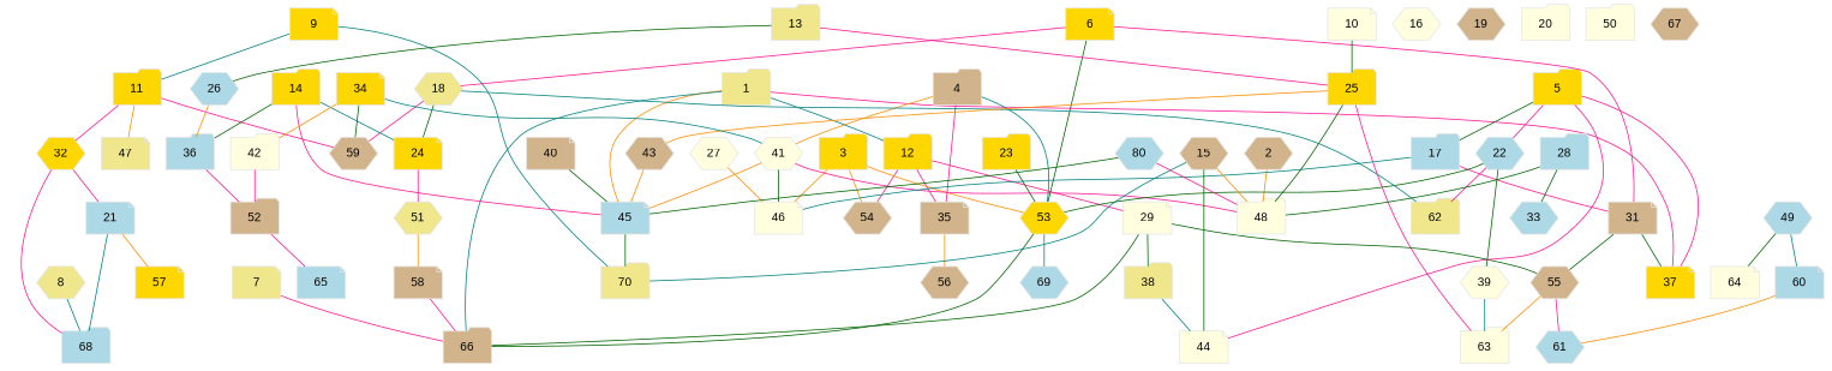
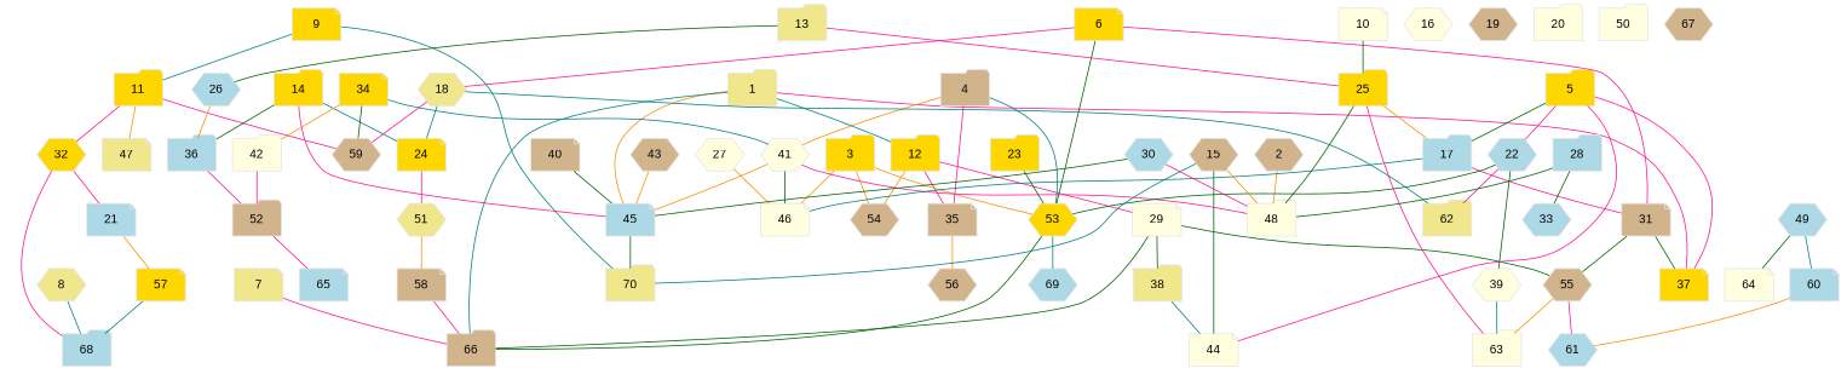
  graph {
    fontname="Liberation Sans"
    node [color=gray90 fillcolor=tan fontname="Liberation Sans" shape=hexagon style=filled]
    edge [color=deeppink fontname="Liberation Sans"]
    1 [fillcolor=khaki shape=folder]
    12 [fillcolor=gold shape=folder]
    37 [fillcolor=gold shape=note]
    45 [fillcolor=lightblue shape=note]
    66 [shape=folder]
    54
    35 [shape=note]
    29 [fillcolor=lightyellow shape=note]
    70 [fillcolor=khaki shape=folder]
    48 [fillcolor=lightyellow shape=folder]
    2
    3 [fillcolor=gold shape=folder]
    46 [fillcolor=lightyellow shape=note]
    53 [fillcolor=gold]
    69 [fillcolor=lightblue]
    4 [shape=folder]
    41 [fillcolor=lightyellow]
    56
    5 [fillcolor=gold shape=folder]
    17 [fillcolor=lightblue shape=folder]
    22 [fillcolor=lightblue]
    44 [fillcolor=lightyellow shape=note]
    31 [shape=note]
    62 [fillcolor=khaki shape=folder]
    39 [fillcolor=lightyellow]
    6 [fillcolor=gold shape=note]
    18 [fillcolor=khaki]
    59
    24 [fillcolor=gold shape=note]
    55
    7 [fillcolor=khaki shape=note]
    8 [fillcolor=khaki]
    68 [fillcolor=lightblue shape=folder]
    9 [fillcolor=gold shape=note]
    11 [fillcolor=gold shape=folder]
    32 [fillcolor=gold]
    47 [fillcolor=khaki shape=note]
    10 [fillcolor=lightyellow shape=note]
    25 [fillcolor=gold shape=folder]
    43
    63 [fillcolor=lightyellow shape=folder]
    21 [fillcolor=lightblue shape=note]
    57 [fillcolor=gold shape=note]
    38 [fillcolor=khaki shape=folder]
    13 [fillcolor=khaki shape=folder]
    26 [fillcolor=lightblue]
    36 [fillcolor=lightblue shape=folder]
    14 [fillcolor=gold shape=folder]
    51 [fillcolor=khaki]
    52 [shape=folder]
    15
    16 [fillcolor=lightyellow]
    19
    20 [fillcolor=lightyellow shape=folder]
    23 [fillcolor=gold shape=folder]
    58 [shape=note]
    27 [fillcolor=lightyellow]
    28 [fillcolor=lightblue shape=folder]
    33 [fillcolor=lightblue]
    61 [fillcolor=lightblue]
-   30 [fillcolor=lightblue label=80]
+   30 [fillcolor=lightblue]
    42 [fillcolor=lightyellow shape=folder]
    34 [fillcolor=gold shape=note]
    65 [fillcolor=lightblue shape=note]
    40 [shape=note]
    49 [fillcolor=lightblue]
    60 [fillcolor=lightblue shape=note]
    64 [fillcolor=lightyellow shape=note]
    50 [fillcolor=lightyellow shape=folder]
    67
    1 -- 12 [color=teal]
    1 -- 37
    1 -- 45 [color=darkorange]
    1 -- 66 [color=teal]
-   12 -- 54
+   12 -- 54 [color=darkorange]
    12 -- 35
    12 -- 29
    45 -- 70 [color=darkgreen]
    35 -- 56 [color=darkorange]
    29 -- 66 [color=darkgreen]
    29 -- 55 [color=darkgreen]
    29 -- 38 [color=darkgreen]
    2 -- 48 [color=darkorange]
    3 -- 54 [color=darkorange]
    3 -- 46 [color=darkorange]
    3 -- 53 [color=darkorange]
    53 -- 66 [color=darkgreen]
    53 -- 69 [color=teal]
    4 -- 35
    4 -- 53 [color=teal]
    4 -- 41 [color=darkorange]
    41 -- 45 [color=darkorange]
    41 -- 48
    41 -- 46 [color=darkgreen]
    5 -- 37
    5 -- 17 [color=darkgreen]
    5 -- 22
    5 -- 44
    17 -- 46 [color=teal]
    17 -- 31
    22 -- 53 [color=darkgreen]
    22 -- 62
    22 -- 39 [color=darkgreen]
    31 -- 37 [color=darkgreen]
    31 -- 55 [color=darkgreen]
    39 -- 63 [color=teal]
    6 -- 53 [color=darkgreen]
    6 -- 31
    6 -- 18
    18 -- 62 [color=teal]
    18 -- 59
-   18 -- 24 [color=darkgreen]
+   18 -- 24 [color=teal]
    24 -- 51
    55 -- 63 [color=darkorange]
    55 -- 61
    7 -- 66
    8 -- 68 [color=teal]
    9 -- 70 [color=teal]
    9 -- 11 [color=teal]
    11 -- 59
    11 -- 32
    11 -- 47 [color=darkorange]
    32 -- 68
    32 -- 21
    10 -- 25 [color=darkgreen]
    25 -- 48 [color=darkgreen]
-   25 -- 43 [color=darkorange]
+   25 -- 17 [color=darkorange]
    25 -- 63
    43 -- 45 [color=darkorange]
-   21 -- 68 [color=teal]
+   57 -- 68 [color=teal]
    21 -- 57 [color=darkorange]
    38 -- 44 [color=teal]
    13 -- 25
    13 -- 26 [color=darkgreen]
    26 -- 36 [color=darkorange]
    36 -- 52
    14 -- 45
    14 -- 24 [color=teal]
    14 -- 36 [color=darkgreen]
    51 -- 58 [color=darkorange]
    52 -- 65
    15 -- 70 [color=teal]
    15 -- 48 [color=darkorange]
    15 -- 44 [color=darkgreen]
    23 -- 53 [color=darkgreen]
    58 -- 66
    27 -- 46 [color=darkorange]
    28 -- 48 [color=darkgreen]
    28 -- 33 [color=darkgreen]
    30 -- 45 [color=darkgreen]
    30 -- 48
    42 -- 52
    34 -- 41 [color=teal]
    34 -- 59 [color=darkgreen]
    34 -- 42 [color=darkorange]
    40 -- 45 [color=darkgreen]
    49 -- 60 [color=teal]
    49 -- 64 [color=darkgreen]
    60 -- 61 [color=darkorange]
  }
